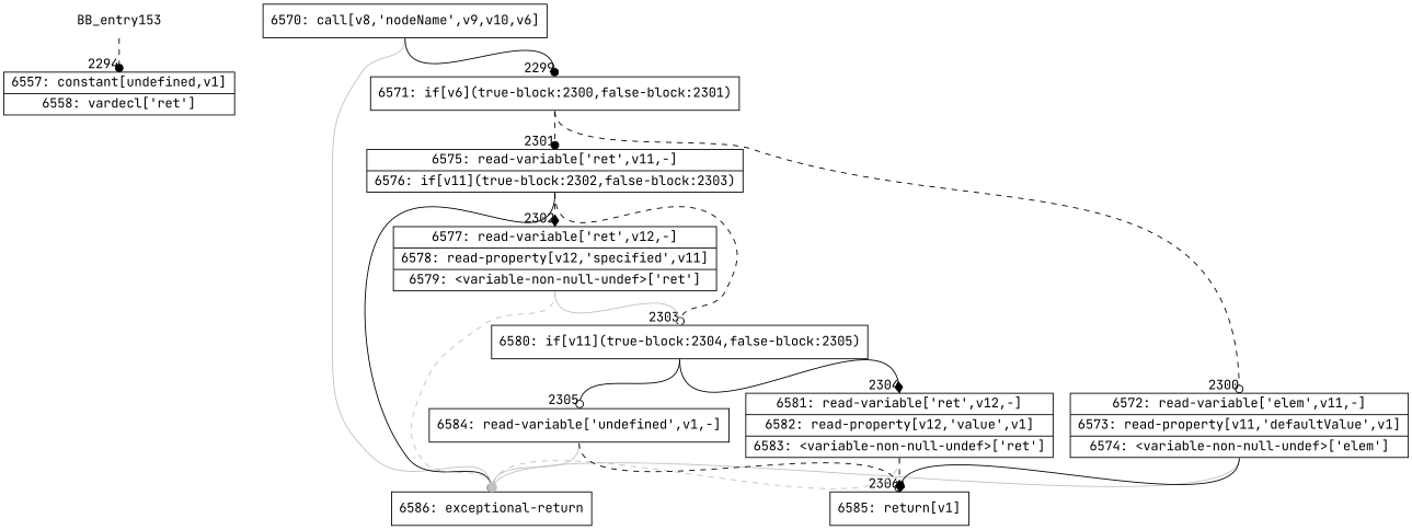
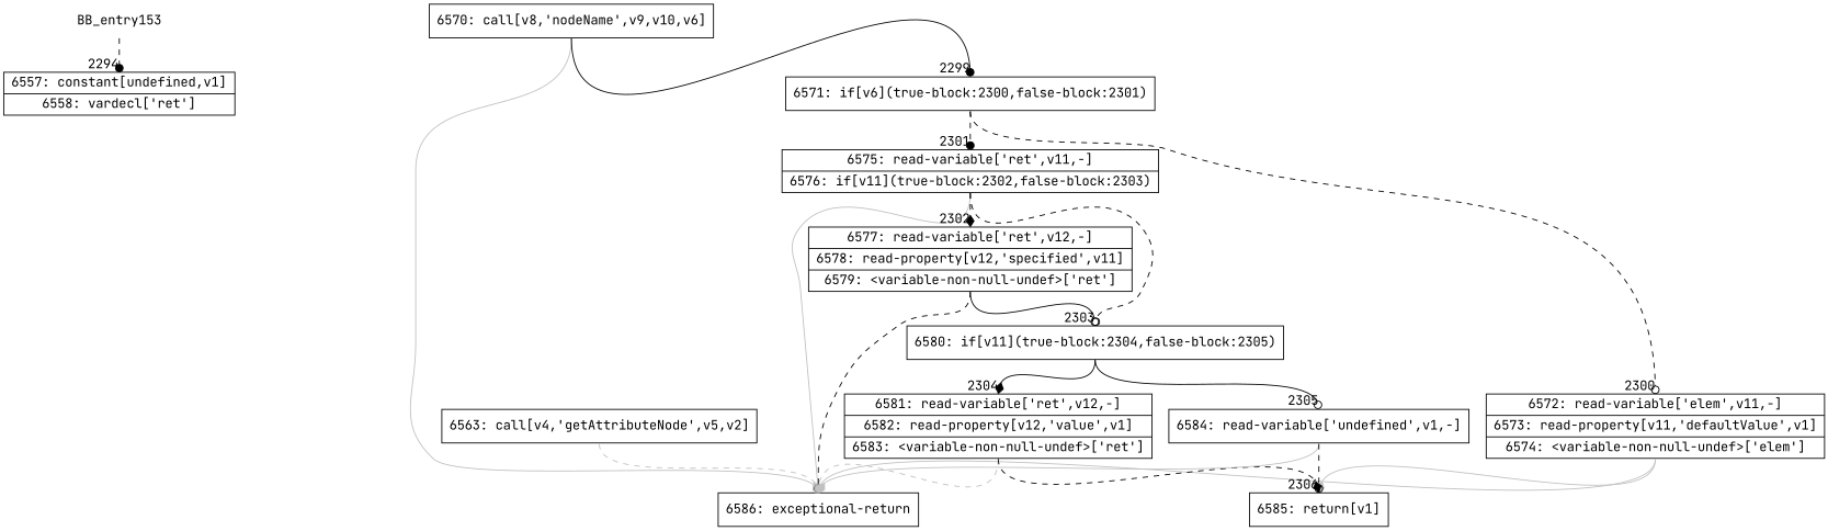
  digraph {
    fontname="JetBrains Mono"
    rankdir=TD
    node [fontname="JetBrains Mono" shape=record]
    edge [arrowhead=odot fontname="JetBrains Mono" headport=n style=dashed tailport=s]
    n1 [label=BB_entry153 shape=none]
    n2 [label="{6557: constant[undefined,v1]|6558: vardecl['ret']}"]
+   n3 [label="{6563: call[v4,'getAttributeNode',v5,v2]}"]
    n4 [label="{6586: exceptional-return}"]
    n5 [label="{6570: call[v8,'nodeName',v9,v10,v6]}"]
    n6 [label="{6571: if[v6](true-block:2300,false-block:2301)}"]
    n7 [label="{6572: read-variable['elem',v11,-]|6573: read-property[v11,'defaultValue',v1]|6574: \<variable-non-null-undef\>['elem']}"]
    n8 [label="{6575: read-variable['ret',v11,-]|6576: if[v11](true-block:2302,false-block:2303)}"]
    n9 [label="{6585: return[v1]}"]
    n10 [label="{6580: if[v11](true-block:2304,false-block:2305)}"]
    n11 [label="{6577: read-variable['ret',v12,-]|6578: read-property[v12,'specified',v11]|6579: \<variable-non-null-undef\>['ret']}"]
    n12 [label="{6581: read-variable['ret',v12,-]|6582: read-property[v12,'value',v1]|6583: \<variable-non-null-undef\>['ret']}"]
    n13 [label="{6584: read-variable['undefined',v1,-]}"]
    n1 -> n2 [arrowhead=dot headlabel="    2294"]
+   n3 -> n4 [arrowhead=diamond color=gray]
    n5 -> n4 [color=gray style=solid]
    n5 -> n6 [arrowhead=dot headlabel="      2299" style=solid]
    n6 -> n7 [headlabel="      2300"]
    n6 -> n8 [arrowhead=dot headlabel="      2301"]
    n7 -> n4 [arrowhead=dot color=gray style=solid]
-   n7 -> n9 [arrowhead=diamond headlabel="      2306" style=solid]
-   n8 -> n4 [color=black style=solid]
+   n7 -> n9 [arrowhead=diamond headlabel="      2306" style=solid color=gray]
+   n8 -> n4 [color=gray style=solid]
    n8 -> n10 [headlabel="      2303"]
    n8 -> n11 [arrowhead=diamond headlabel="      2302"]
    n10 -> n12 [arrowhead=diamond headlabel="      2304" style=solid]
    n10 -> n13 [headlabel="      2305" style=solid]
-   n11 -> n4 [color=gray]
-   n11 -> n10 [style=solid color=gray]
+   n11 -> n4 [color=black]
+   n11 -> n10 [style=solid]
    n12 -> n4 [arrowhead=dot color=gray]
    n12 -> n9 [arrowhead=diamond]
    n13 -> n4 [arrowhead=diamond color=gray style=solid]
    n13 -> n9
  }
